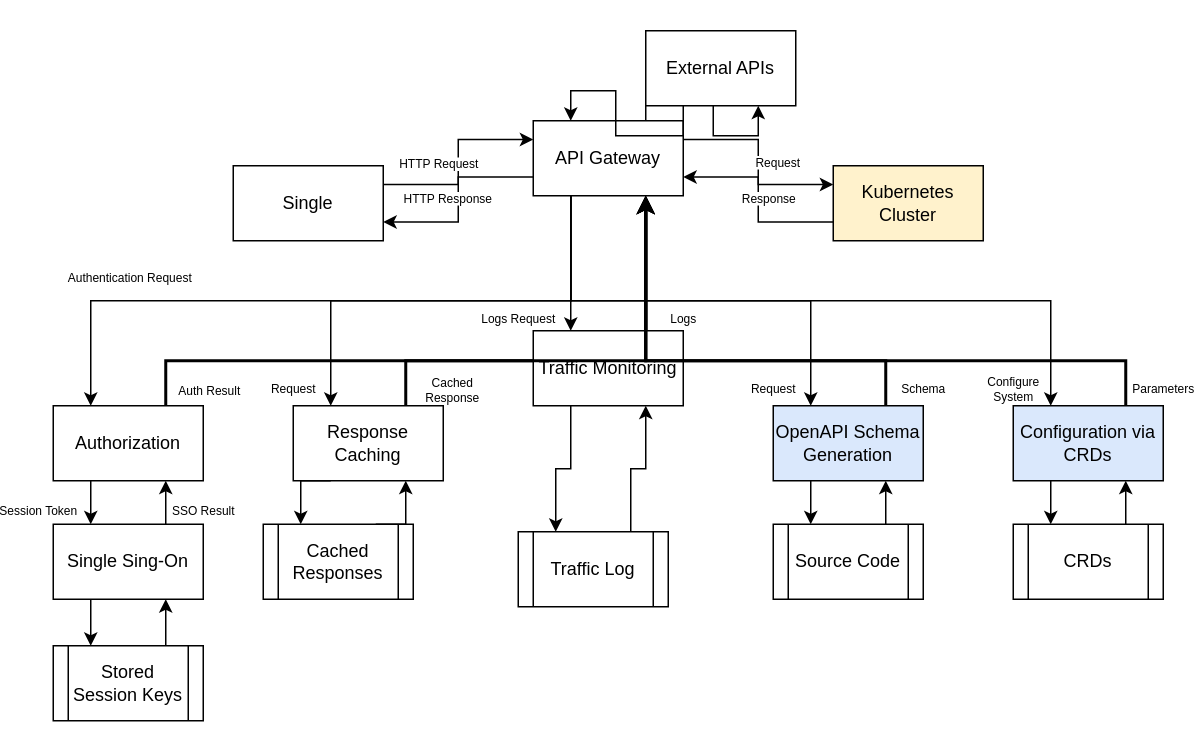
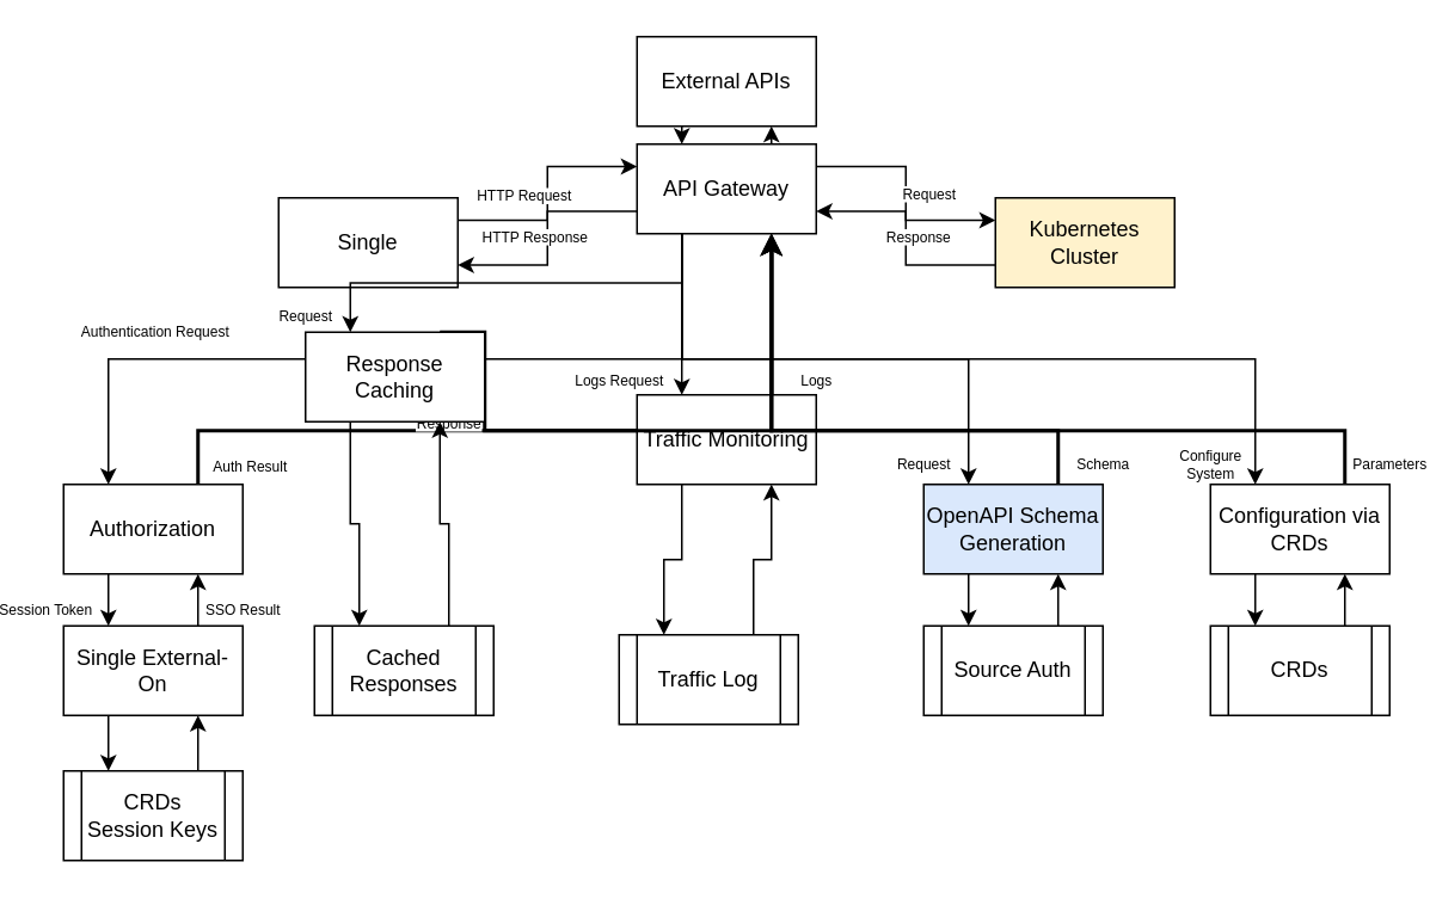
  <mxCell id="0" />
  <mxCell id="1" parent="0" />
  <mxCell id="2" value="HTTP Request" style="edgeStyle=orthogonalEdgeStyle;rounded=0;orthogonalLoop=1;jettySize=auto;html=1;exitX=1;exitY=0.25;exitDx=0;exitDy=0;entryX=0;entryY=0.25;entryDx=0;entryDy=0;fontSize=8;" parent="1" source="3" target="15" edge="1"><mxGeometry y="13" relative="1" as="geometry"><mxPoint y="1" as="offset" /></mxGeometry></mxCell>
  <mxCell id="3" value="Single" style="rounded=0;whiteSpace=wrap;html=1;" parent="1" vertex="1"><mxGeometry x="140" y="110" width="100" height="50" as="geometry" /></mxCell>
  <mxCell id="4" value="Session Token" style="edgeStyle=orthogonalEdgeStyle;rounded=0;orthogonalLoop=1;jettySize=auto;html=1;exitX=0.25;exitY=1;exitDx=0;exitDy=0;entryX=0.25;entryY=0;entryDx=0;entryDy=0;fontSize=8;" parent="1" source="6" target="18" edge="1"><mxGeometry x="0.379" y="-35" relative="1" as="geometry"><mxPoint as="offset" /></mxGeometry></mxCell>
  <mxCell id="5" value="Auth Result" style="edgeStyle=orthogonalEdgeStyle;rounded=0;orthogonalLoop=1;jettySize=auto;html=1;exitX=0.75;exitY=0;exitDx=0;exitDy=0;entryX=0.75;entryY=1;entryDx=0;entryDy=0;strokeWidth=2;fontSize=8;" parent="1" source="6" target="15" edge="1"><mxGeometry x="-0.744" y="-20" relative="1" as="geometry"><Array as="points"><mxPoint x="95" y="240" /><mxPoint x="415" y="240" /></Array><mxPoint as="offset" /></mxGeometry></mxCell>
  <mxCell id="6" value="Authorization" style="rounded=0;whiteSpace=wrap;html=1;" parent="1" vertex="1"><mxGeometry x="20" y="270" width="100" height="50" as="geometry" /></mxCell>
  <mxCell id="7" value="HTTP Response" style="edgeStyle=orthogonalEdgeStyle;rounded=0;orthogonalLoop=1;jettySize=auto;html=1;exitX=0;exitY=0.75;exitDx=0;exitDy=0;entryX=1;entryY=0.75;entryDx=0;entryDy=0;fontSize=8;" parent="1" source="15" target="3" edge="1"><mxGeometry y="-7" relative="1" as="geometry"><mxPoint y="-1" as="offset" /></mxGeometry></mxCell>
  <mxCell id="8" value="Request" style="edgeStyle=orthogonalEdgeStyle;rounded=0;orthogonalLoop=1;jettySize=auto;html=1;exitX=1;exitY=0.25;exitDx=0;exitDy=0;entryX=0;entryY=0.25;entryDx=0;entryDy=0;fontSize=8;" parent="1" source="15" target="27" edge="1"><mxGeometry y="13" relative="1" as="geometry"><mxPoint as="offset" /></mxGeometry></mxCell>
  <mxCell id="9" value="Authentication Request" style="edgeStyle=orthogonalEdgeStyle;rounded=0;orthogonalLoop=1;jettySize=auto;html=1;exitX=0.25;exitY=1;exitDx=0;exitDy=0;entryX=0.25;entryY=0;entryDx=0;entryDy=0;fontSize=8;" parent="1" source="15" target="6" edge="1"><mxGeometry x="0.582" y="-15" relative="1" as="geometry"><mxPoint as="offset" /></mxGeometry></mxCell>
  <mxCell id="10" value="Request" style="edgeStyle=orthogonalEdgeStyle;rounded=0;orthogonalLoop=1;jettySize=auto;html=1;exitX=0.25;exitY=1;exitDx=0;exitDy=0;entryX=0.25;entryY=0;entryDx=0;entryDy=0;fontSize=8;" parent="1" source="15" target="30" edge="1"><mxGeometry x="0.926" y="-25" relative="1" as="geometry"><mxPoint as="offset" /></mxGeometry></mxCell>
  <mxCell id="11" value="Logs Request" style="edgeStyle=orthogonalEdgeStyle;rounded=0;orthogonalLoop=1;jettySize=auto;html=1;exitX=0.25;exitY=1;exitDx=0;exitDy=0;entryX=0.25;entryY=0;entryDx=0;entryDy=0;fontSize=8;" parent="1" source="15" target="23" edge="1"><mxGeometry x="0.818" y="-35" relative="1" as="geometry"><mxPoint as="offset" /></mxGeometry></mxCell>
  <mxCell id="12" style="edgeStyle=orthogonalEdgeStyle;rounded=0;orthogonalLoop=1;jettySize=auto;html=1;exitX=0.75;exitY=0;exitDx=0;exitDy=0;entryX=0.75;entryY=1;entryDx=0;entryDy=0;" parent="1" source="15" target="39" edge="1"><mxGeometry relative="1" as="geometry" /></mxCell>
  <mxCell id="13" value="Request" style="edgeStyle=orthogonalEdgeStyle;rounded=0;orthogonalLoop=1;jettySize=auto;html=1;exitX=0.25;exitY=1;exitDx=0;exitDy=0;entryX=0.25;entryY=0;entryDx=0;entryDy=0;fontSize=8;" parent="1" source="15" target="35" edge="1"><mxGeometry x="0.926" y="-25" relative="1" as="geometry"><mxPoint as="offset" /></mxGeometry></mxCell>
  <mxCell id="14" value="Configure&lt;div style=&quot;font-size: 8px;&quot;&gt;System&lt;/div&gt;" style="edgeStyle=orthogonalEdgeStyle;rounded=0;orthogonalLoop=1;jettySize=auto;html=1;exitX=0.25;exitY=1;exitDx=0;exitDy=0;entryX=0.25;entryY=0;entryDx=0;entryDy=0;fontSize=8;" parent="1" source="15" target="42" edge="1"><mxGeometry x="0.954" y="-25" relative="1" as="geometry"><mxPoint as="offset" /></mxGeometry></mxCell>
  <mxCell id="15" value="API Gateway" style="rounded=0;whiteSpace=wrap;html=1;" parent="1" vertex="1"><mxGeometry x="340" y="80" width="100" height="50" as="geometry" /></mxCell>
  <mxCell id="16" value="" style="edgeStyle=orthogonalEdgeStyle;rounded=0;orthogonalLoop=1;jettySize=auto;html=1;exitX=0.25;exitY=1;exitDx=0;exitDy=0;entryX=0.25;entryY=0;entryDx=0;entryDy=0;fontSize=8;" parent="1" source="18" target="20" edge="1"><mxGeometry x="0.355" y="-45" relative="1" as="geometry"><mxPoint as="offset" /></mxGeometry></mxCell>
  <mxCell id="17" value="SSO Result" style="edgeStyle=orthogonalEdgeStyle;rounded=0;orthogonalLoop=1;jettySize=auto;html=1;exitX=0.75;exitY=0;exitDx=0;exitDy=0;entryX=0.75;entryY=1;entryDx=0;entryDy=0;fontSize=8;" parent="1" source="18" target="6" edge="1"><mxGeometry x="-0.379" y="-25" relative="1" as="geometry"><mxPoint as="offset" /></mxGeometry></mxCell>
- <mxCell id="18" value="Single Sing-On" style="rounded=0;whiteSpace=wrap;html=1;" parent="1" vertex="1"><mxGeometry x="20" y="349" width="100" height="50" as="geometry" /></mxCell>
+ <mxCell id="18" value="Single External-On" style="rounded=0;whiteSpace=wrap;html=1;" parent="1" vertex="1"><mxGeometry x="20" y="349" width="100" height="50" as="geometry" /></mxCell>
  <mxCell id="19" value="" style="edgeStyle=orthogonalEdgeStyle;rounded=0;orthogonalLoop=1;jettySize=auto;html=1;exitX=0.75;exitY=0;exitDx=0;exitDy=0;entryX=0.75;entryY=1;entryDx=0;entryDy=0;fontSize=8;" parent="1" source="20" target="18" edge="1"><mxGeometry x="-0.355" y="-25" relative="1" as="geometry"><mxPoint as="offset" /></mxGeometry></mxCell>
- <mxCell id="20" value="Stored Session Keys" style="shape=process;whiteSpace=wrap;html=1;backgroundOutline=1;" parent="1" vertex="1"><mxGeometry x="20" y="430" width="100" height="50" as="geometry" /></mxCell>
+ <mxCell id="20" value="CRDs Session Keys" style="shape=process;whiteSpace=wrap;html=1;backgroundOutline=1;" parent="1" vertex="1"><mxGeometry x="20" y="430" width="100" height="50" as="geometry" /></mxCell>
  <mxCell id="21" style="edgeStyle=orthogonalEdgeStyle;rounded=0;orthogonalLoop=1;jettySize=auto;html=1;exitX=0.25;exitY=1;exitDx=0;exitDy=0;entryX=0.25;entryY=0;entryDx=0;entryDy=0;" parent="1" source="23" target="25" edge="1"><mxGeometry relative="1" as="geometry" /></mxCell>
  <mxCell id="22" value="Logs" style="edgeStyle=orthogonalEdgeStyle;rounded=0;orthogonalLoop=1;jettySize=auto;html=1;exitX=0.75;exitY=0;exitDx=0;exitDy=0;entryX=0.75;entryY=1;entryDx=0;entryDy=0;strokeWidth=2;fontSize=8;" parent="1" source="23" target="15" edge="1"><mxGeometry x="-0.818" y="-25" relative="1" as="geometry"><mxPoint as="offset" /></mxGeometry></mxCell>
  <mxCell id="23" value="Traffic Monitoring" style="rounded=0;whiteSpace=wrap;html=1;" parent="1" vertex="1"><mxGeometry x="340" y="220" width="100" height="50" as="geometry" /></mxCell>
  <mxCell id="24" style="edgeStyle=orthogonalEdgeStyle;rounded=0;orthogonalLoop=1;jettySize=auto;html=1;exitX=0.75;exitY=0;exitDx=0;exitDy=0;entryX=0.75;entryY=1;entryDx=0;entryDy=0;" parent="1" source="25" target="23" edge="1"><mxGeometry relative="1" as="geometry" /></mxCell>
  <mxCell id="25" value="Traffic Log" style="shape=process;whiteSpace=wrap;html=1;backgroundOutline=1;" parent="1" vertex="1"><mxGeometry x="330" y="354" width="100" height="50" as="geometry" /></mxCell>
  <mxCell id="26" value="Response" style="edgeStyle=orthogonalEdgeStyle;rounded=0;orthogonalLoop=1;jettySize=auto;html=1;exitX=0;exitY=0.75;exitDx=0;exitDy=0;entryX=1;entryY=0.75;entryDx=0;entryDy=0;fontSize=8;" parent="1" source="27" target="15" edge="1"><mxGeometry y="-7" relative="1" as="geometry"><mxPoint y="-1" as="offset" /></mxGeometry></mxCell>
  <mxCell id="27" value="Kubernetes Cluster" style="rounded=0;whiteSpace=wrap;html=1;fillColor=#fff2cc;" parent="1" vertex="1"><mxGeometry x="540" y="110" width="100" height="50" as="geometry" /></mxCell>
  <mxCell id="28" value="" style="edgeStyle=orthogonalEdgeStyle;rounded=0;orthogonalLoop=1;jettySize=auto;html=1;exitX=0.25;exitY=1;exitDx=0;exitDy=0;entryX=0.25;entryY=0;entryDx=0;entryDy=0;fontSize=8;" parent="1" source="30" target="32" edge="1"><mxGeometry y="-35" relative="1" as="geometry"><mxPoint as="offset" /></mxGeometry></mxCell>
  <mxCell id="29" value="Cached&lt;div&gt;Response&lt;/div&gt;" style="edgeStyle=orthogonalEdgeStyle;rounded=0;orthogonalLoop=1;jettySize=auto;html=1;exitX=0.75;exitY=0;exitDx=0;exitDy=0;entryX=0.75;entryY=1;entryDx=0;entryDy=0;strokeWidth=2;fontSize=8;" parent="1" source="30" target="15" edge="1"><mxGeometry x="-0.593" y="-20" relative="1" as="geometry"><Array as="points"><mxPoint x="255" y="240" /><mxPoint x="415" y="240" /></Array><mxPoint as="offset" /></mxGeometry></mxCell>
- <mxCell id="30" value="Response Caching" style="rounded=0;whiteSpace=wrap;html=1;" parent="1" vertex="1"><mxGeometry x="180" y="270" width="100" height="50" as="geometry" /></mxCell>
+ <mxCell id="30" value="Response Caching" style="rounded=0;whiteSpace=wrap;html=1;" parent="1" vertex="1"><mxGeometry x="155" y="185" width="100" height="50" as="geometry" /></mxCell>
  <mxCell id="31" value="" style="edgeStyle=orthogonalEdgeStyle;rounded=0;orthogonalLoop=1;jettySize=auto;html=1;exitX=0.75;exitY=0;exitDx=0;exitDy=0;entryX=0.75;entryY=1;entryDx=0;entryDy=0;fontSize=8;" parent="1" source="32" target="30" edge="1"><mxGeometry x="-0.2" y="-25" relative="1" as="geometry"><mxPoint as="offset" /></mxGeometry></mxCell>
  <mxCell id="32" value="Cached Responses" style="shape=process;whiteSpace=wrap;html=1;backgroundOutline=1;" parent="1" vertex="1"><mxGeometry x="160" y="349" width="100" height="50" as="geometry" /></mxCell>
  <mxCell id="33" style="edgeStyle=orthogonalEdgeStyle;rounded=0;orthogonalLoop=1;jettySize=auto;html=1;exitX=0.25;exitY=1;exitDx=0;exitDy=0;entryX=0.25;entryY=0;entryDx=0;entryDy=0;" parent="1" source="35" target="37" edge="1"><mxGeometry relative="1" as="geometry" /></mxCell>
  <mxCell id="34" value="Schema" style="edgeStyle=orthogonalEdgeStyle;rounded=0;orthogonalLoop=1;jettySize=auto;html=1;exitX=0.75;exitY=0;exitDx=0;exitDy=0;entryX=0.75;entryY=1;entryDx=0;entryDy=0;strokeWidth=2;fontSize=8;" parent="1" source="35" target="15" edge="1"><mxGeometry x="-0.926" y="-25" relative="1" as="geometry"><Array as="points"><mxPoint x="575" y="240" /><mxPoint x="415" y="240" /></Array><mxPoint as="offset" /></mxGeometry></mxCell>
  <mxCell id="35" value="OpenAPI Schema Generation" style="rounded=0;whiteSpace=wrap;html=1;fillColor=#dae8fc;" parent="1" vertex="1"><mxGeometry x="500" y="270" width="100" height="50" as="geometry" /></mxCell>
  <mxCell id="36" style="edgeStyle=orthogonalEdgeStyle;rounded=0;orthogonalLoop=1;jettySize=auto;html=1;exitX=0.75;exitY=0;exitDx=0;exitDy=0;entryX=0.75;entryY=1;entryDx=0;entryDy=0;" parent="1" source="37" target="35" edge="1"><mxGeometry relative="1" as="geometry" /></mxCell>
- <mxCell id="37" value="Source Code" style="shape=process;whiteSpace=wrap;html=1;backgroundOutline=1;" parent="1" vertex="1"><mxGeometry x="500" y="349" width="100" height="50" as="geometry" /></mxCell>
+ <mxCell id="37" value="Source Auth" style="shape=process;whiteSpace=wrap;html=1;backgroundOutline=1;" parent="1" vertex="1"><mxGeometry x="500" y="349" width="100" height="50" as="geometry" /></mxCell>
  <mxCell id="38" style="edgeStyle=orthogonalEdgeStyle;rounded=0;orthogonalLoop=1;jettySize=auto;html=1;exitX=0.25;exitY=1;exitDx=0;exitDy=0;entryX=0.25;entryY=0;entryDx=0;entryDy=0;" parent="1" source="39" target="15" edge="1"><mxGeometry relative="1" as="geometry" /></mxCell>
- <mxCell id="39" value="External APIs" style="rounded=0;whiteSpace=wrap;html=1;" parent="1" vertex="1"><mxGeometry x="415" y="20" width="100" height="50" as="geometry" /></mxCell>
+ <mxCell id="39" value="External APIs" style="rounded=0;whiteSpace=wrap;html=1;" parent="1" vertex="1"><mxGeometry x="340" y="20" width="100" height="50" as="geometry" /></mxCell>
  <mxCell id="40" style="edgeStyle=orthogonalEdgeStyle;rounded=0;orthogonalLoop=1;jettySize=auto;html=1;exitX=0.25;exitY=1;exitDx=0;exitDy=0;entryX=0.25;entryY=0;entryDx=0;entryDy=0;" parent="1" source="42" target="44" edge="1"><mxGeometry relative="1" as="geometry" /></mxCell>
  <mxCell id="41" value="Parameters" style="edgeStyle=orthogonalEdgeStyle;rounded=0;orthogonalLoop=1;jettySize=auto;html=1;exitX=0.75;exitY=0;exitDx=0;exitDy=0;entryX=0.75;entryY=1;entryDx=0;entryDy=0;strokeWidth=2;fontSize=8;" parent="1" source="42" target="15" edge="1"><mxGeometry x="-0.954" y="-25" relative="1" as="geometry"><Array as="points"><mxPoint x="735" y="240" /><mxPoint x="415" y="240" /></Array><mxPoint as="offset" /></mxGeometry></mxCell>
- <mxCell id="42" value="Configuration via CRDs" style="rounded=0;whiteSpace=wrap;html=1;fillColor=#dae8fc;" parent="1" vertex="1"><mxGeometry x="660" y="270" width="100" height="50" as="geometry" /></mxCell>
+ <mxCell id="42" value="Configuration via CRDs" style="rounded=0;whiteSpace=wrap;html=1;" parent="1" vertex="1"><mxGeometry x="660" y="270" width="100" height="50" as="geometry" /></mxCell>
  <mxCell id="43" style="edgeStyle=orthogonalEdgeStyle;rounded=0;orthogonalLoop=1;jettySize=auto;html=1;exitX=0.75;exitY=0;exitDx=0;exitDy=0;entryX=0.75;entryY=1;entryDx=0;entryDy=0;" parent="1" source="44" target="42" edge="1"><mxGeometry relative="1" as="geometry" /></mxCell>
  <mxCell id="44" value="CRDs" style="shape=process;whiteSpace=wrap;html=1;backgroundOutline=1;" parent="1" vertex="1"><mxGeometry x="660" y="349" width="100" height="50" as="geometry" /></mxCell>
